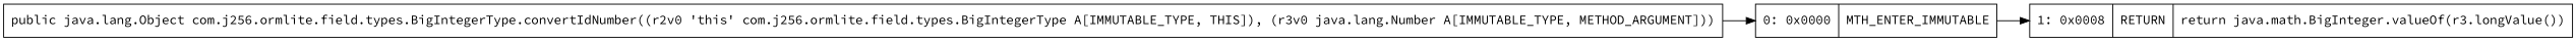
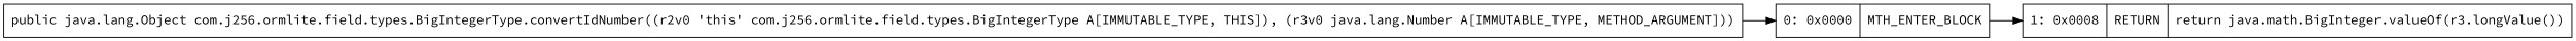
  digraph {
    rankdir=LR
    fontname="Source Code Pro"
    node [shape=record fontname="Source Code Pro"]
    edge [fontname="Source Code Pro"]
-   n1 [label="{0\:\ 0x0000|MTH_ENTER_IMMUTABLE\l}"]
+   n1 [label="{0\:\ 0x0000|MTH_ENTER_BLOCK\l}"]
    n2 [label="{1\:\ 0x0008|RETURN\l|return java.math.BigInteger.valueOf(r3.longValue())\l}"]
    n3 [label="{public java.lang.Object com.j256.ormlite.field.types.BigIntegerType.convertIdNumber((r2v0 'this' com.j256.ormlite.field.types.BigIntegerType A[IMMUTABLE_TYPE, THIS]), (r3v0 java.lang.Number A[IMMUTABLE_TYPE, METHOD_ARGUMENT])) }"]
    n1 -> n2
    n3 -> n1
  }
